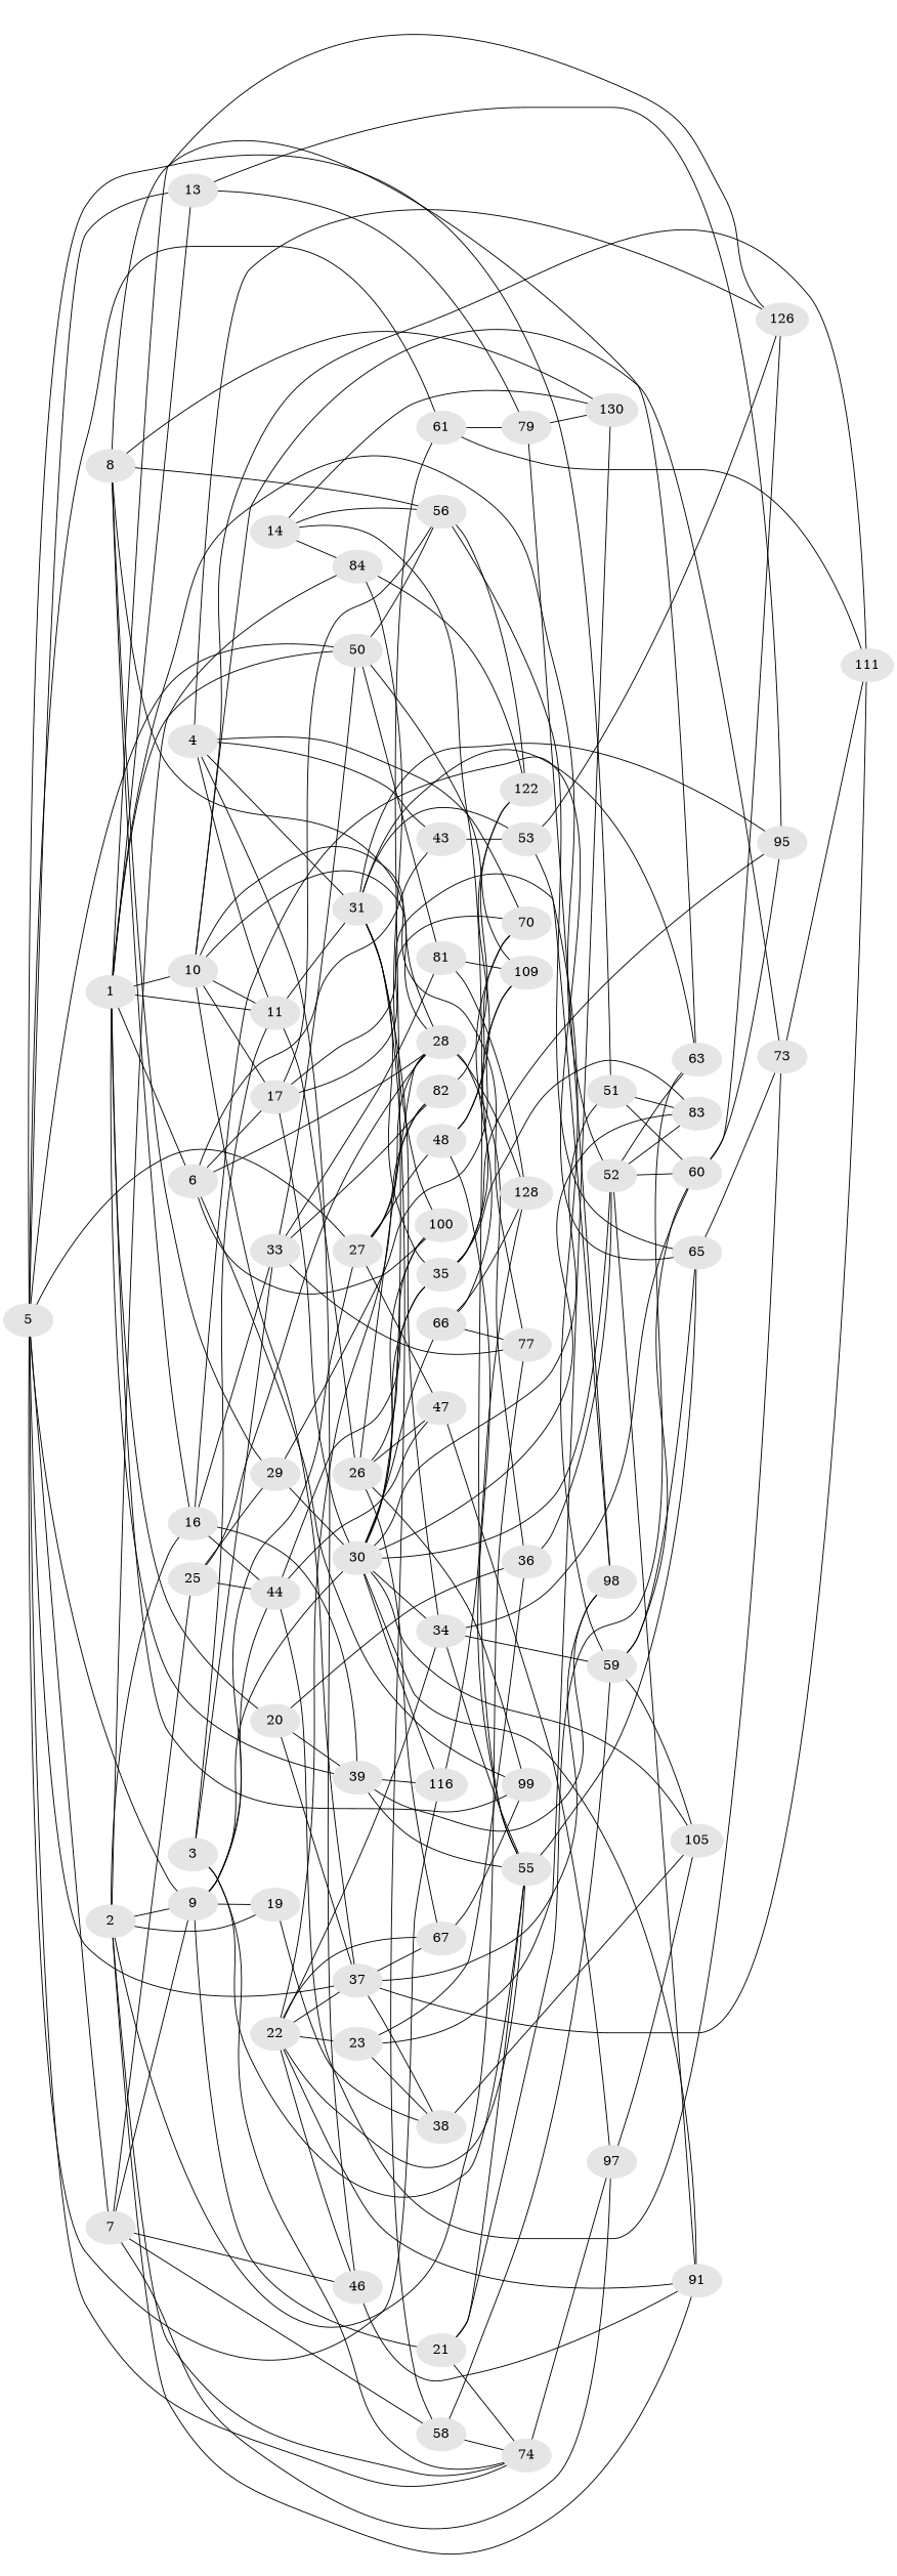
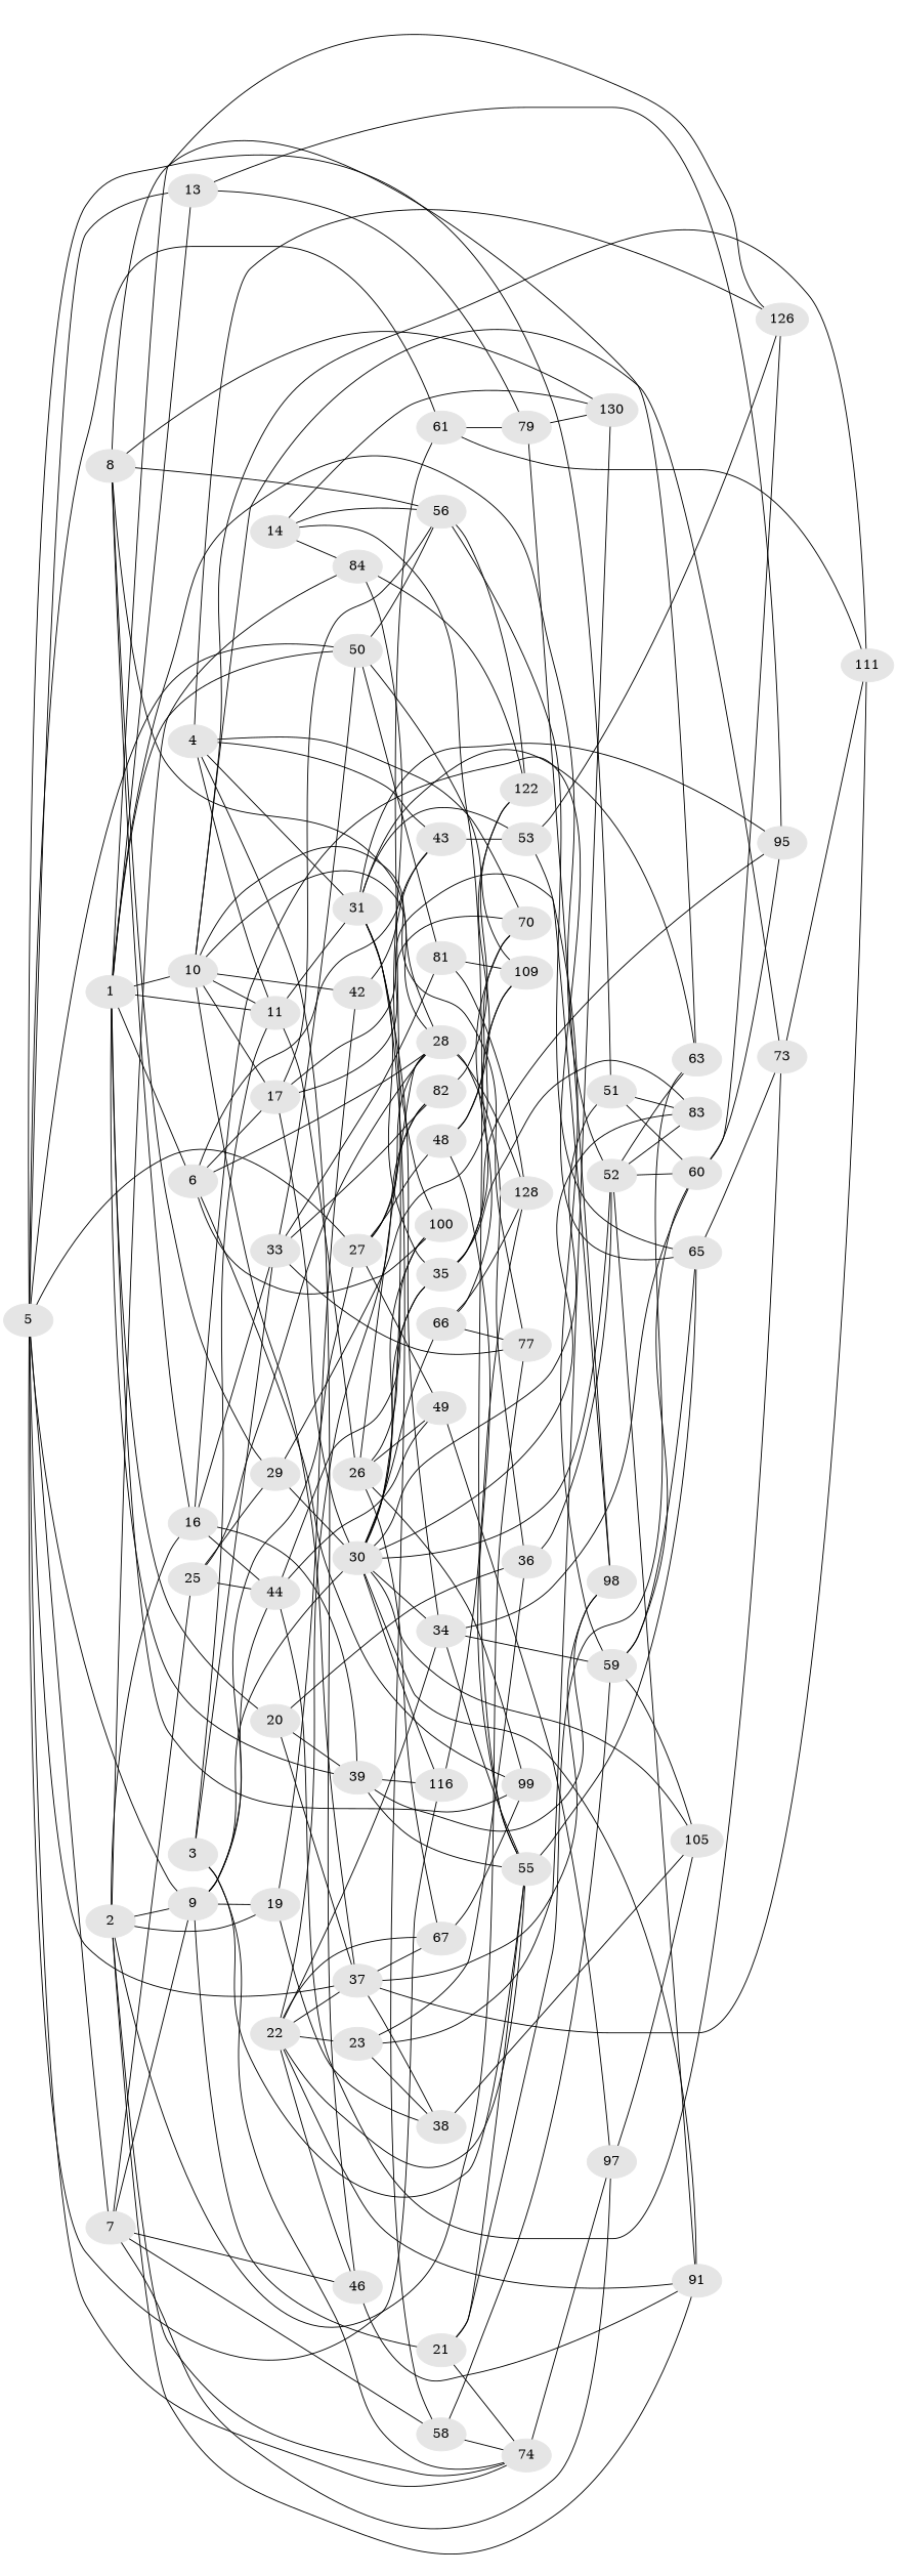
  graph {
    rankdir=LR
    node [color=gray90 style=filled]
    1 [super="+80+106+88"]
    6 [super="+24"]
    10 [super="+45+69"]
    11 [super="+15"]
    13
    20
    39 [super="+113"]
    50 [super="+62"]
    52 [super="+78"]
    99
    126
    43
    17 [super="+86"]
    28 [super="+32+108"]
    100
    77
    37 [super="+40+64"]
+   42
    73
    111
    31 [super="+112"]
    26 [super="+87"]
    79
    95
    36
    55 [super="+107+127"]
    n27 [label=116]
    98
    56 [super="+119"]
    109
    81
    91 [super="+110"]
    63
    83
    60 [super="+76"]
    2 [super="+92+125"]
    9 [super="+104+12"]
    16 [super="+54+93"]
    19
    74 [super="+129"]
    84
    27 [super="+85"]
    21
    30 [super="+41+71+124"]
    44 [super="+114"]
    33 [super="+96"]
    65 [super="+72"]
    38
    97
    122
    3
    82
    4 [super="+18"]
    46
    70
    58
    34 [super="+90"]
    35 [super="+57"]
    53
    5 [super="+75+102+103"]
    7 [super="+49"]
    51
    61
    25
-   47
+   47 [label=49]
    48
    67
    128
    29
    59 [super="+94"]
    105
    8 [super="+68"]
    n73 [label=130]
    66
    14
    22 [super="+116+101"]
    23
    1 -- 6
    1 -- 10
    1 -- 11
    1 -- 13
    1 -- 20
    1 -- 39
    1 -- 50
    1 -- 52
    1 -- 99
    1 -- 126
    6 -- 99
    6 -- 43
    6 -- 17
    6 -- 28
    6 -- 100
    10 -- 11
    10 -- 17
    10 -- 28
    10 -- 77
    10 -- 37
+   10 -- 42 [weight=2]
    10 -- 73
    10 -- 111
    11 -- 31
    11 -- 26
    13 -- 79
    13 -- 95
    20 -- 39
    20 -- 37
    20 -- 36
    39 -- 55
    39 -- n27
    39 -- 98
    50 -- 56
    50 -- 109
    50 -- 81
    52 -- 91 [weight=2]
    52 -- 63
    52 -- 83
    52 -- 60
    43 -- 53
    17 -- 98
    17 -- 56
    17 -- 30
    17 -- 70
    28 -- 36
    28 -- 128
    37 -- 111
    37 -- 98
    37 -- 38
    37 -- 67
+   42 -- 43
    73 -- 111
    31 -- 95
    31 -- 63
    31 -- 58
    31 -- 34
    31 -- 35
    31 -- 53
    26 -- 99
    26 -- 28
    26 -- 35
    26 -- 47
    26 -- 67
    79 -- 98
    79 -- n73
    36 -- 52
    55 -- 65
    n27 -- 128
    56 -- 65
    56 -- 122
    81 -- 109
    81 -- 128
    60 -- 126
    60 -- 95
    2 -- 77
    2 -- 91
    2 -- 9
    2 -- 16 [weight=2]
    2 -- 19
    2 -- 74
    2 -- 84
    9 -- 19
    9 -- 27
    9 -- 21
    9 -- 30
    9 -- 44
    16 -- 39
    16 -- 44
    16 -- 33
    16 -- 65 [weight=2]
+   19 -- 42
    19 -- 38
    74 -- 97
    84 -- 100
    84 -- 122
    27 -- 28
    27 -- 82
    27 -- 47
    27 -- 48
    21 -- 55
    21 -- 63
    21 -- 74
    30 -- 52
    30 -- 100
    30 -- n27
    30 -- 91
    30 -- 83
    30 -- 34
    30 -- 35
    30 -- 51
    30 -- 61
    30 -- 105
    30 -- 66
    44 -- 100
    44 -- 73
    44 -- 47
    33 -- 50
    33 -- 77
    33 -- 81
    33 -- 82
    65 -- 73
    38 -- 105
    97 -- 105
    3 -- 11
    3 -- 55
    3 -- 74
    3 -- 33
    82 -- 122
    4 -- 11
    4 -- 126
    4 -- 43
    4 -- 31
    4 -- 46
    4 -- 70
    46 -- 91
    58 -- 74
    58 -- 59
    34 -- 55
    34 -- 60
    34 -- 59
    35 -- 95
    35 -- 109
    35 -- 83
    53 -- 126
    53 -- 59
    5 -- 13
    5 -- 50
    5 -- 37
    5 -- n27
    5 -- 9
    5 -- 74
    5 -- 27
    5 -- 7
    5 -- 51
    5 -- 61
    7 -- 9
    7 -- 97
    7 -- 46
    7 -- 58
    7 -- 25
    51 -- 83
    51 -- 60
    61 -- 111
    61 -- 79
    25 -- 28
    25 -- 44
    25 -- 29
    47 -- 97
    48 -- 55
    48 -- 122
    48 -- 70
    67 -- 99
    29 -- 109
    29 -- 30
    59 -- 60
    59 -- 65
    59 -- 105
    8 -- 28
    8 -- 56
    8 -- 63
    8 -- 16
    8 -- 29
    8 -- n73
    66 -- 77
    66 -- 70
    66 -- 128
    14 -- 55
    14 -- 56
    14 -- 84
    14 -- n73
    22 -- 37
    22 -- 55
    22 -- 91
    22 -- 82
    22 -- 46
    22 -- 34
    22 -- 67
    22 -- 23
    23 -- 36
    23 -- 38
    23 -- n73
  }
